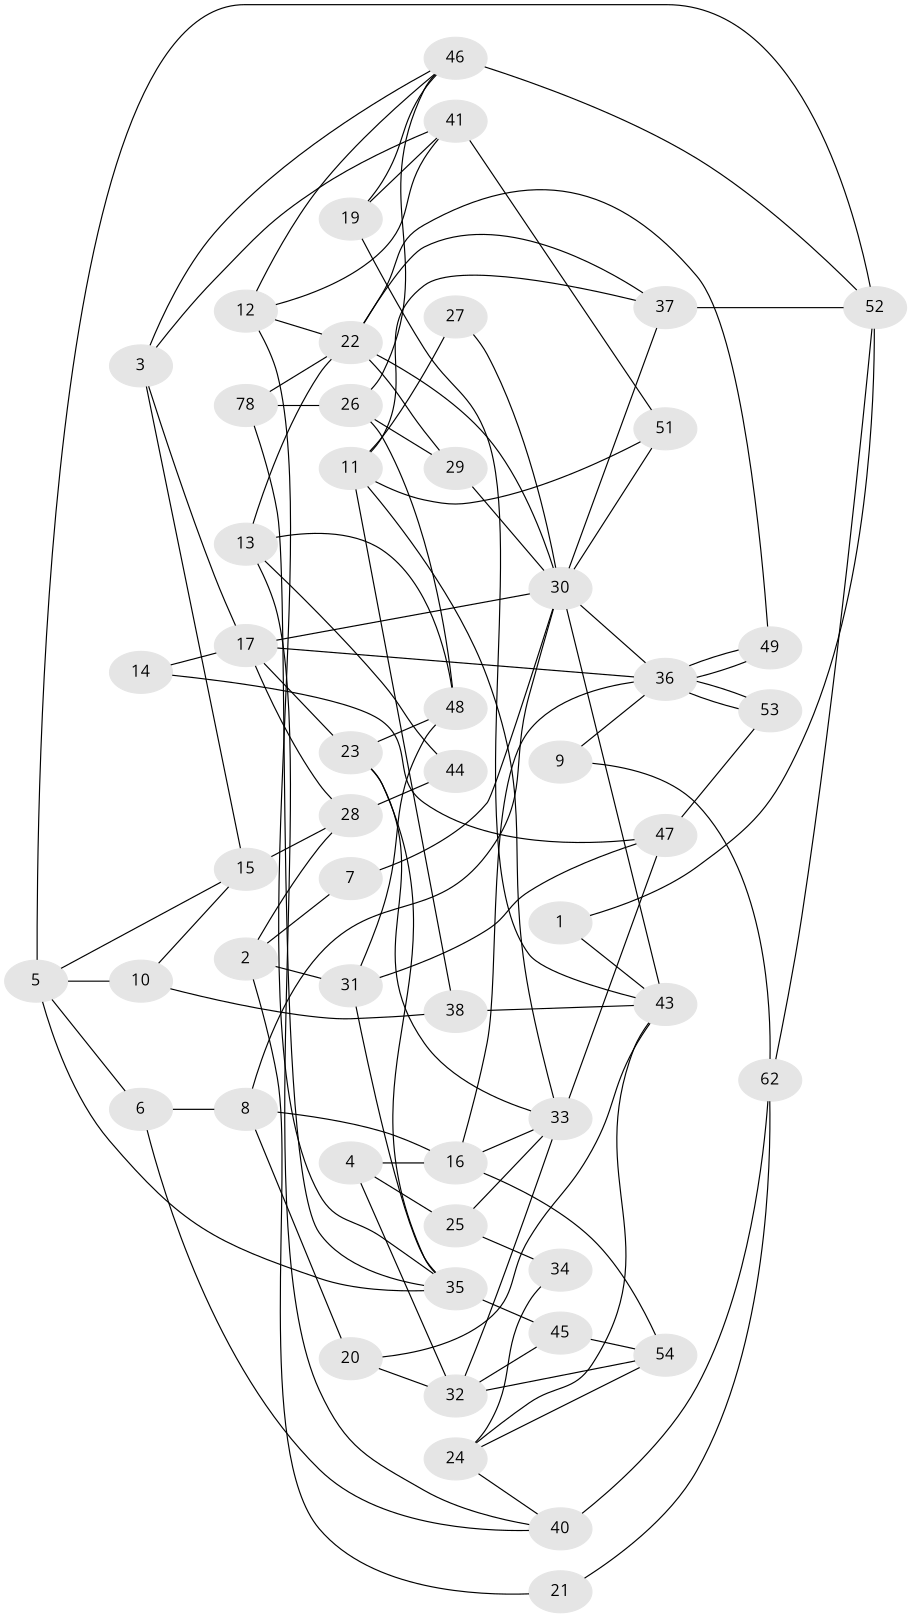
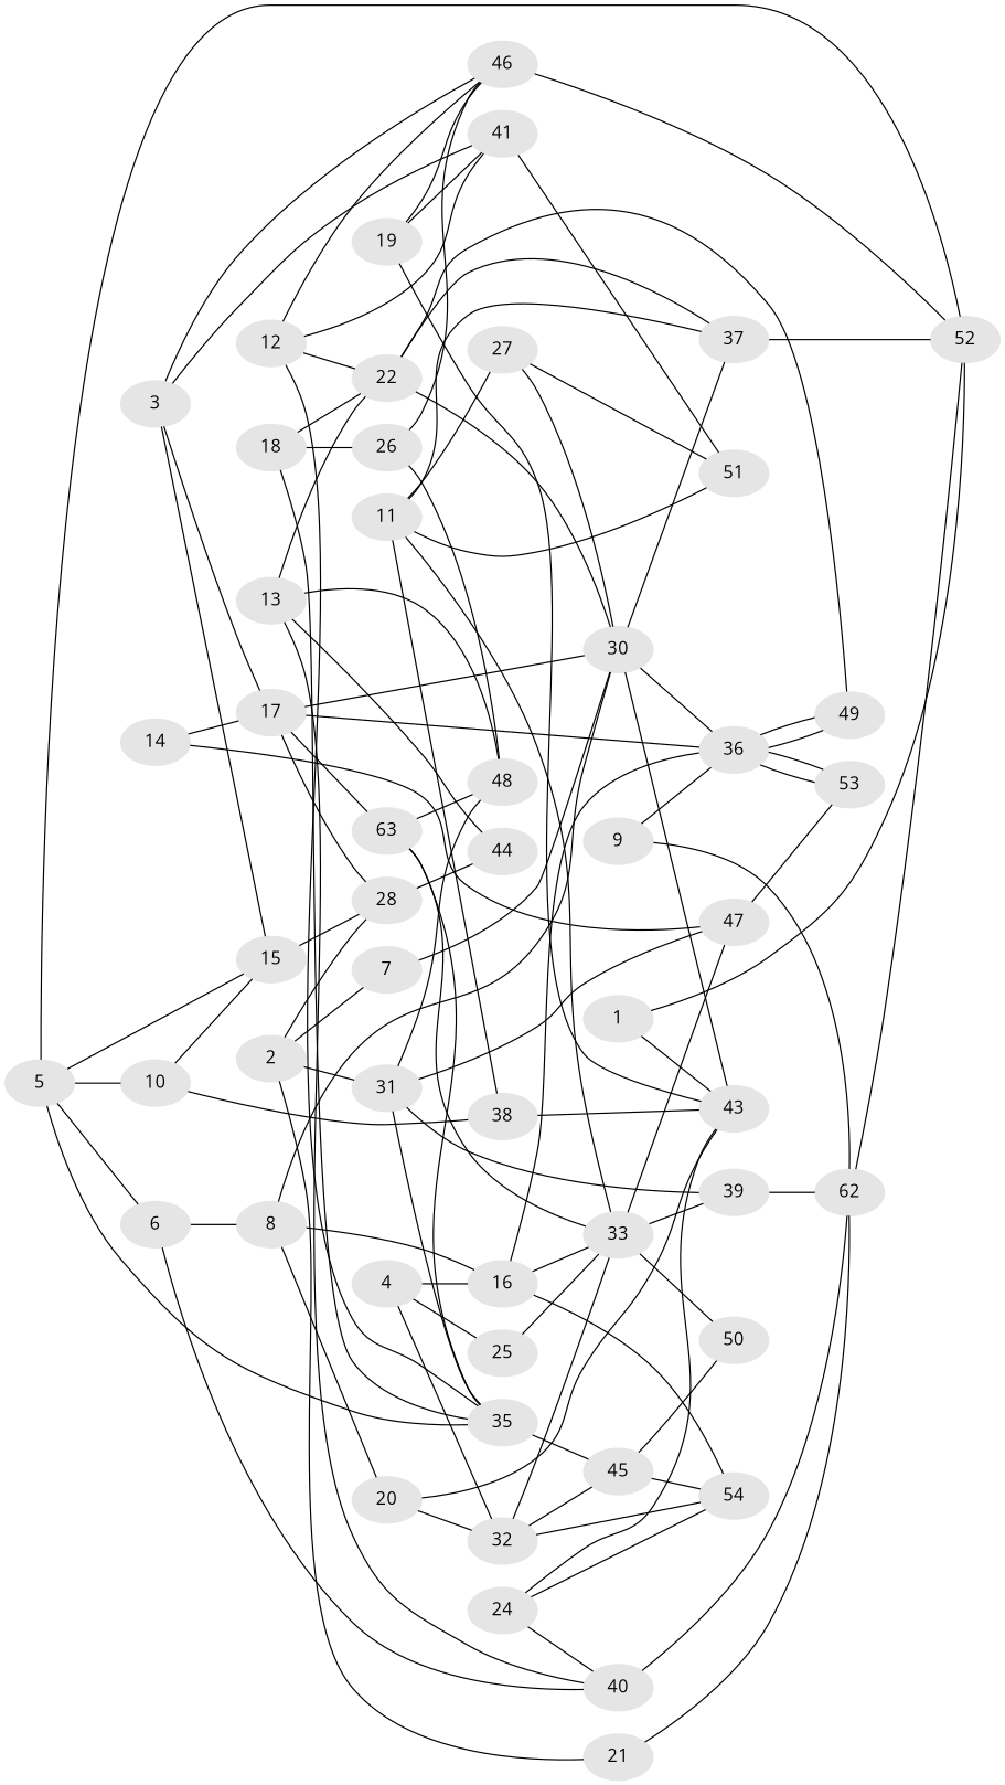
  graph {
    fontname="Open Sans"
    rankdir=LR
    node [color=gray90 fontname="Open Sans" style=filled]
    edge [fontname="Open Sans"]
    1
    43
    52
    2
    7
    21
    28
    31
    30
    n10 [label=62]
    44
    35
    48
    47
+   39
    46
    3
    15
    17
    41
    36
-   23
+   23 [label=63]
    51
    4
    16
    25
    32
    33
    54
-   34
    45
    5
    6
    10
    8
    40
    38
    20
    37
    9
    49
    53
    11
    27
+   50
    12
    22
-   29
    13
    14
-   18 [label=78]
+   18
    26
    19
    24
    1 -- 43
    1 -- 52
    2 -- 7
    2 -- 21
    2 -- 28
    2 -- 31
    7 -- 30
    21 -- n10
    28 -- 44
    31 -- 35
    31 -- 48
    31 -- 47
+   31 -- 39
    30 -- 43
    30 -- 36
    30 -- 37
    n10 -- 52
    35 -- 45
    47 -- 53
+   39 -- n10
    46 -- 52
    3 -- 46
    3 -- 15
    3 -- 17
    3 -- 41
    15 -- 28
    17 -- 28
    17 -- 30
    17 -- 36
    17 -- 23
    41 -- 51
    36 -- 49
    36 -- 49
    36 -- 53
    36 -- 53
    23 -- 35
    23 -- 48
    23 -- 33
    4 -- 16
    4 -- 25
    4 -- 32
    16 -- 36
    16 -- 33
    16 -- 54
    25 -- 33
-   25 -- 34
    32 -- 33
    32 -- 54
    32 -- 45
    33 -- 47
+   33 -- 39
+   33 -- 50
    45 -- 54
+   45 -- 50
    5 -- 52
    5 -- 35
    5 -- 15
    5 -- 6
    5 -- 10
    6 -- 8
    6 -- 40
    10 -- 15
    10 -- 38
    8 -- 30
    8 -- 16
    8 -- 20
    40 -- n10
    38 -- 43
    20 -- 43
    20 -- 32
    37 -- 52
    9 -- n10
    9 -- 36
    11 -- 51
    11 -- 33
    11 -- 38
    11 -- 37
    11 -- 27
    27 -- 30
-   30 -- 51
+   27 -- 51
    12 -- 35
    12 -- 46
    12 -- 41
    12 -- 22
    22 -- 30
    22 -- 37
    22 -- 49
-   22 -- 29
-   29 -- 30
    13 -- 44
    13 -- 48
    13 -- 40
    13 -- 22
    14 -- 47
    14 -- 17
    18 -- 35
    18 -- 22
    18 -- 26
    26 -- 48
    26 -- 46
-   26 -- 29
    19 -- 43
    19 -- 46
    19 -- 41
    24 -- 43
    24 -- 54
-   24 -- 34
    24 -- 40
  }
